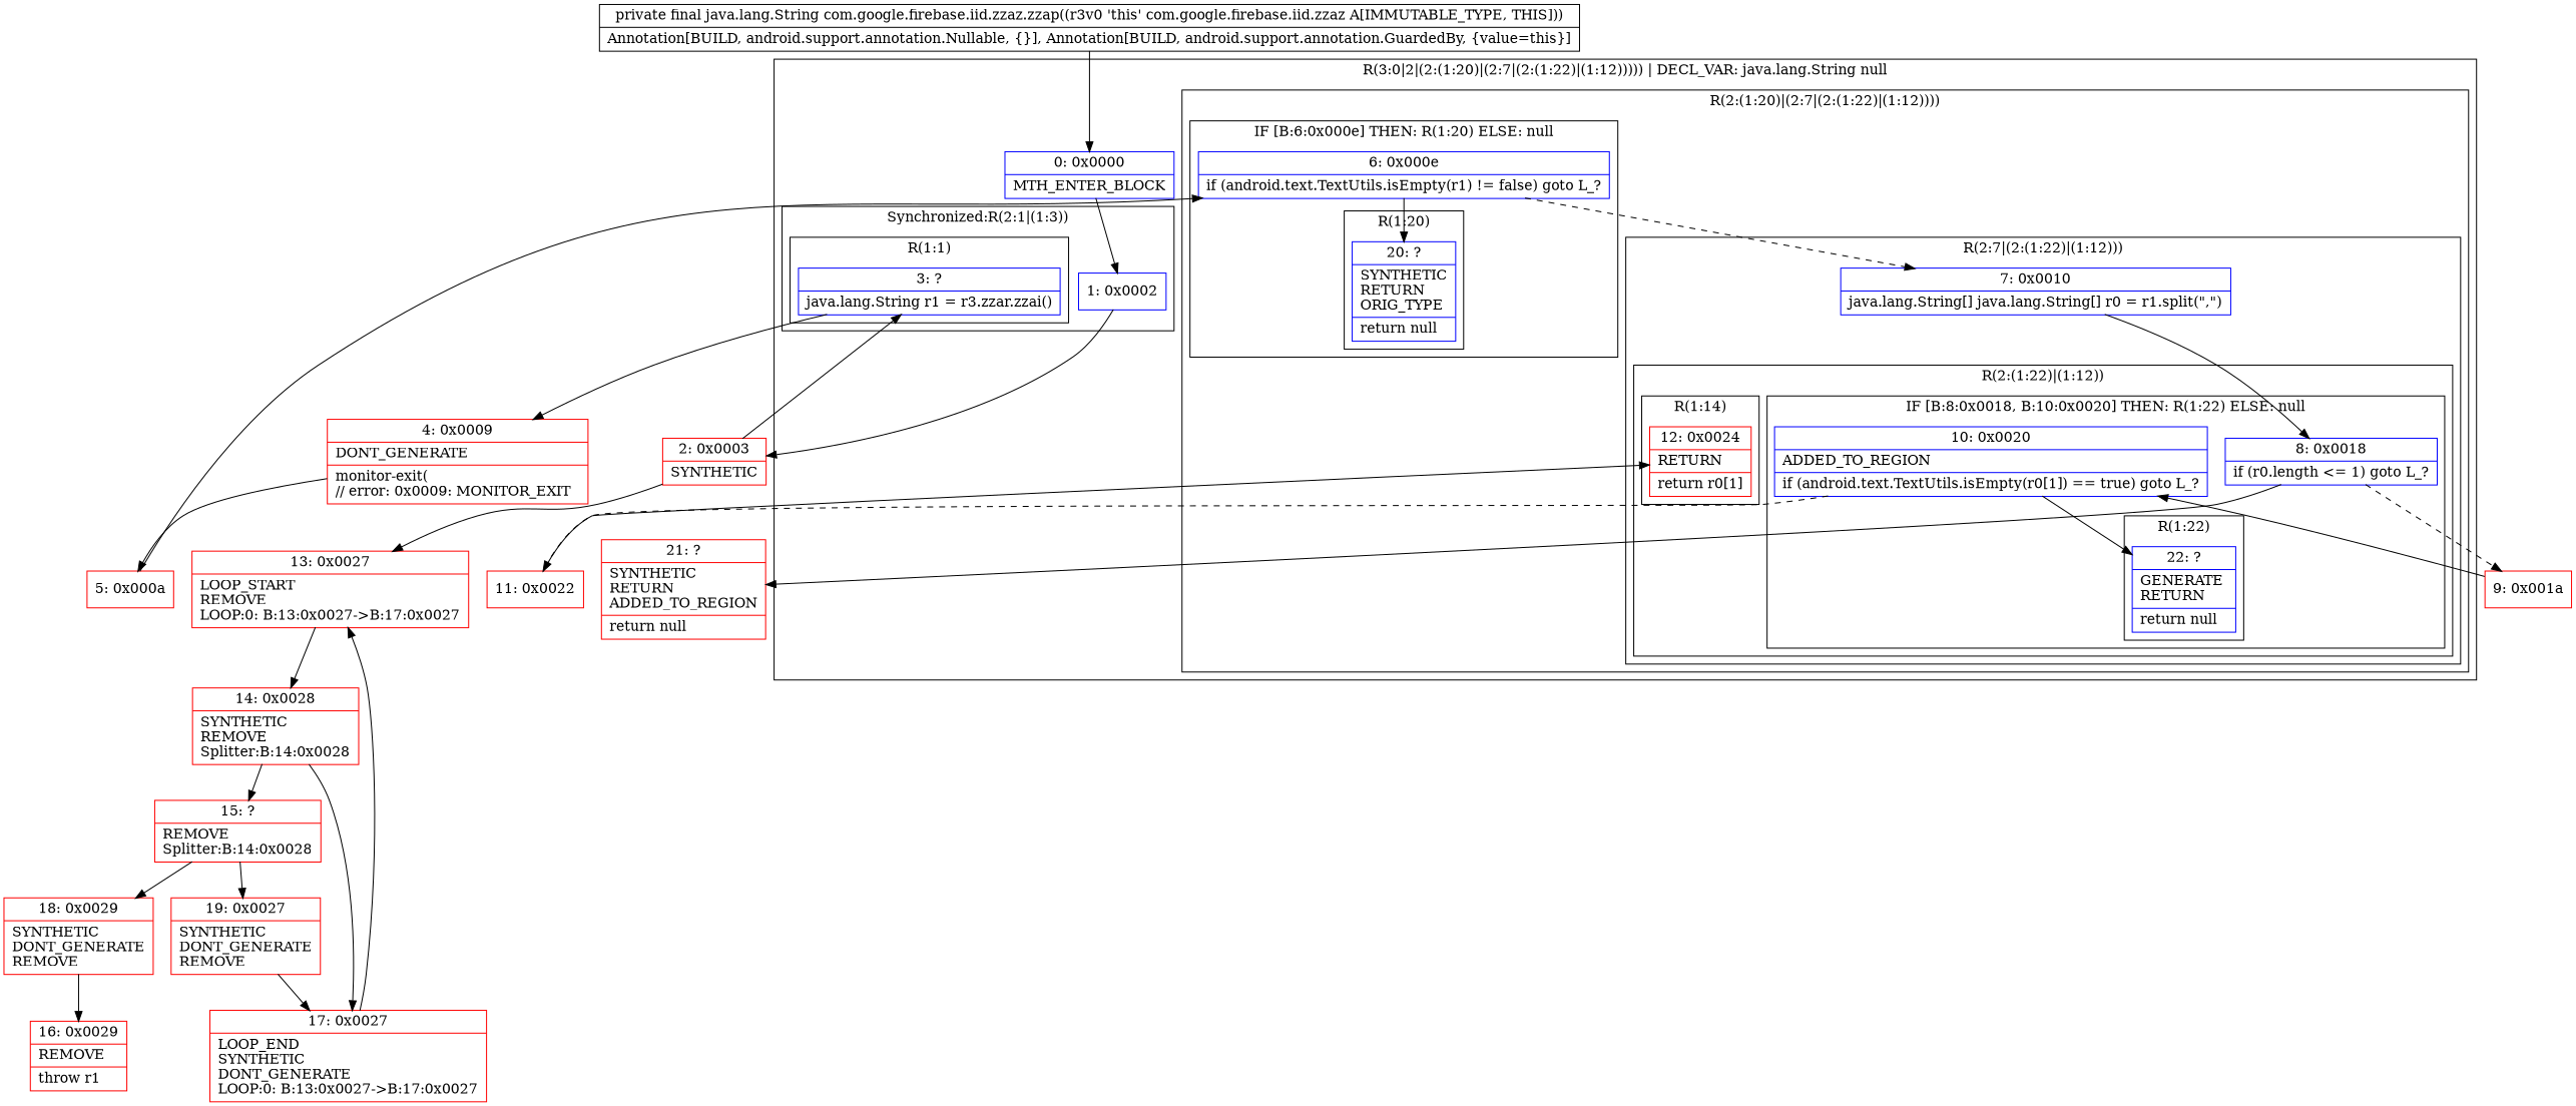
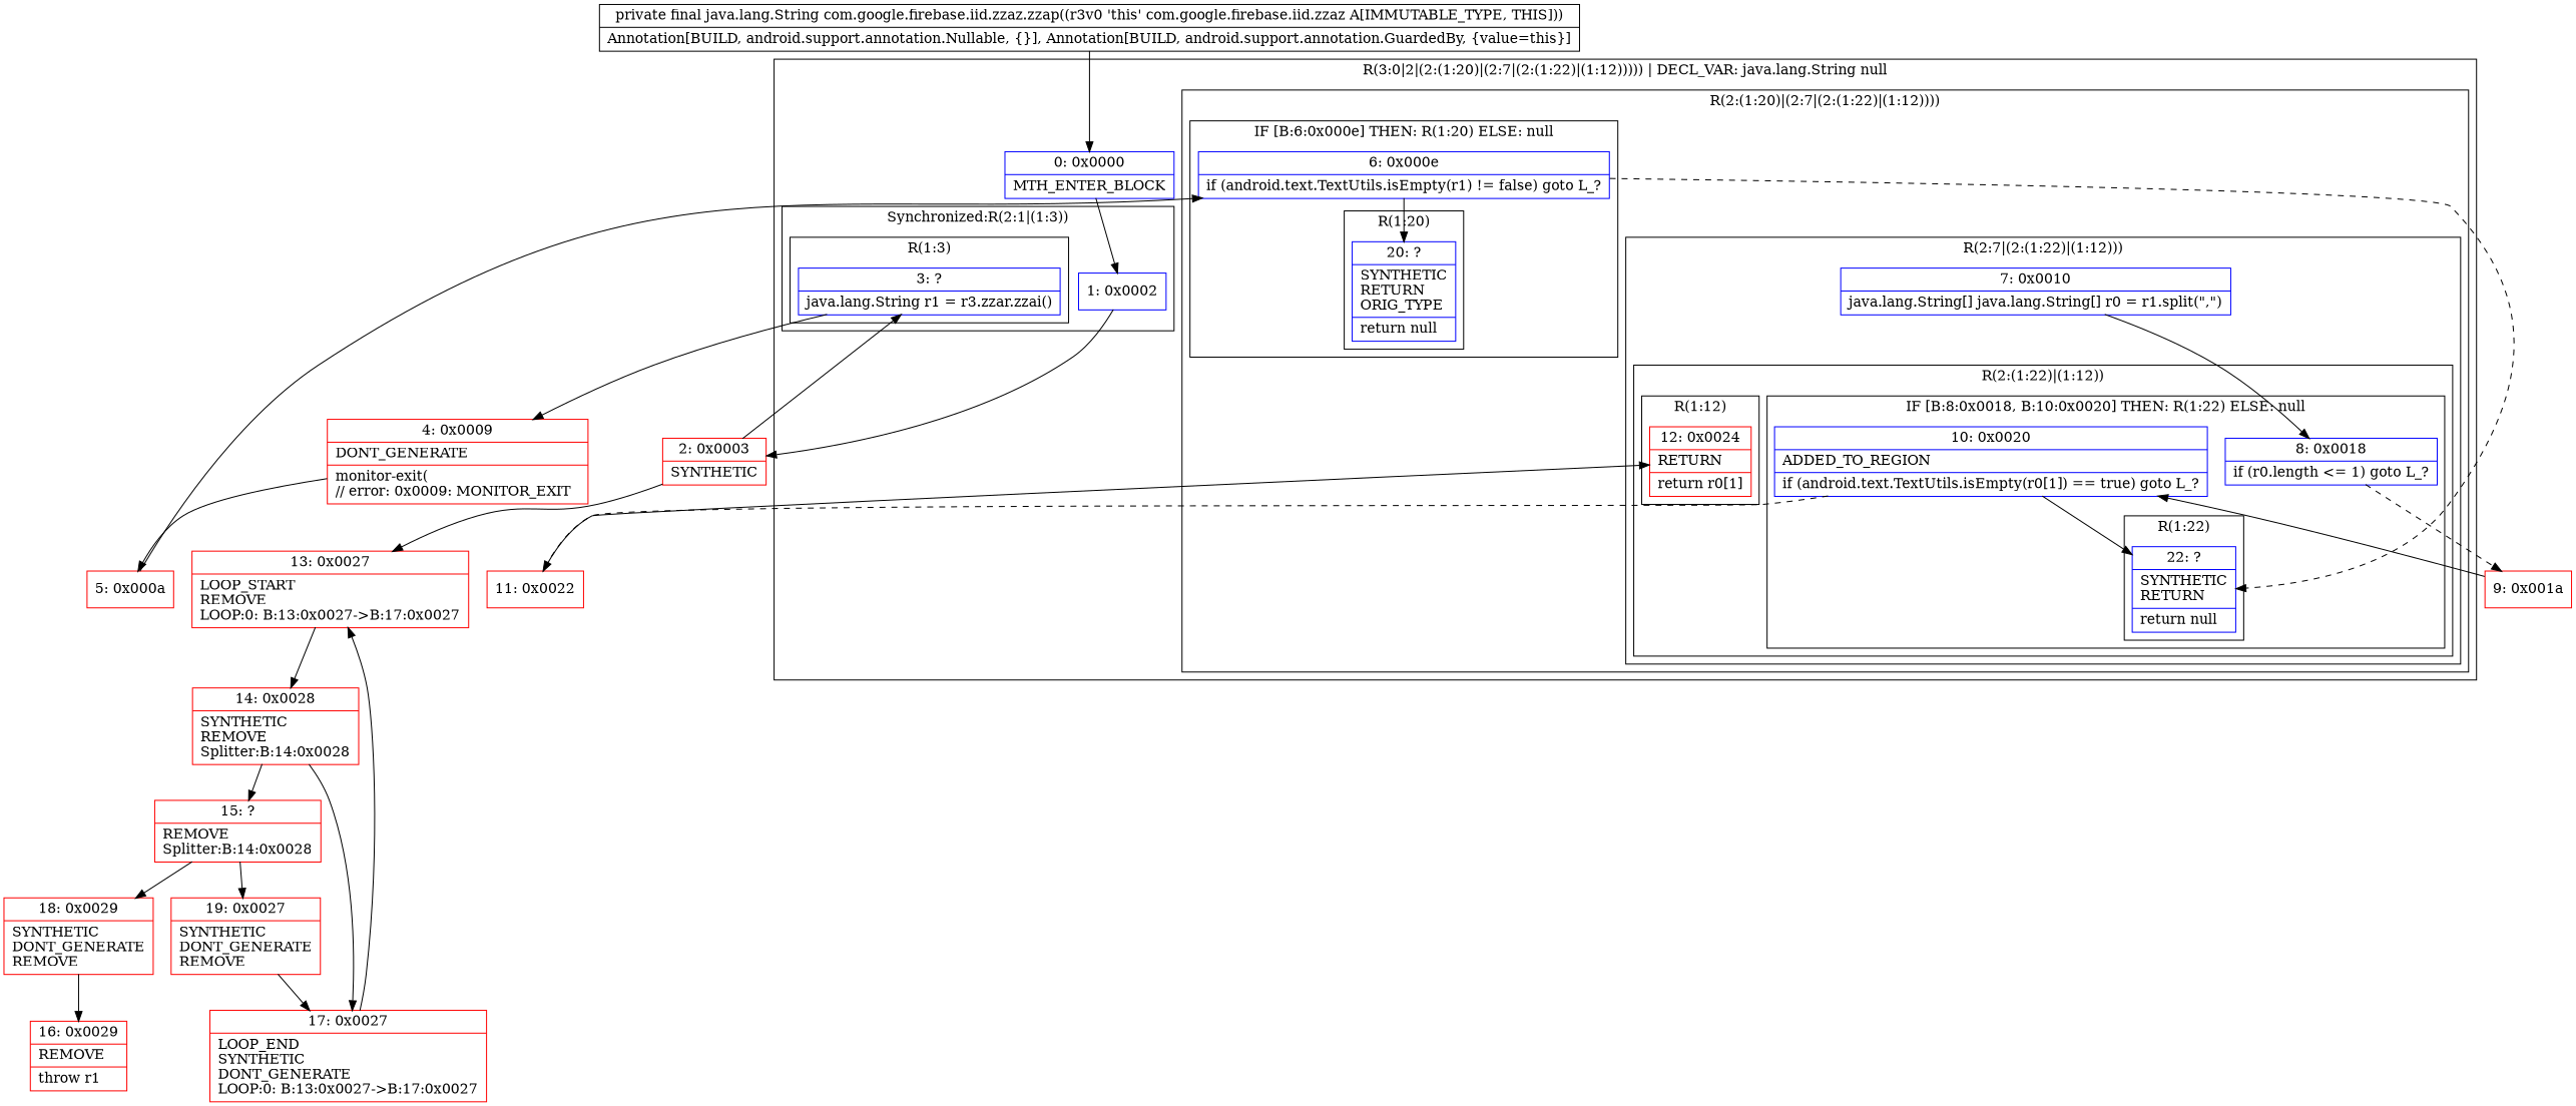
  digraph {
    node [color=red shape=record]
    n1 [color=blue label="{3\:\ ?|java.lang.String r1 = r3.zzar.zzai()\l}"]
    n2 [color=blue label="{1\:\ 0x0002}"]
    n3 [color=blue label="{20\:\ ?|SYNTHETIC\lRETURN\lORIG_TYPE\l|return null\l}"]
    n4 [color=blue label="{6\:\ 0x000e|if (android.text.TextUtils.isEmpty(r1) != false) goto L_?\l}"]
-   n5 [color=blue label="{22\:\ ?|GENERATE\lRETURN\l|return null\l}"]
+   n5 [color=blue label="{22\:\ ?|SYNTHETIC\lRETURN\l|return null\l}"]
    n6 [color=blue label="{8\:\ 0x0018|if (r0.length \<= 1) goto L_?\l}"]
    n7 [color=blue label="{10\:\ 0x0020|ADDED_TO_REGION\l|if (android.text.TextUtils.isEmpty(r0[1]) == true) goto L_?\l}"]
    n8 [label="{12\:\ 0x0024|RETURN\l|return r0[1]\l}"]
    n9 [color=blue label="{7\:\ 0x0010|java.lang.String[] java.lang.String[] r0 = r1.split(\",\")\l}"]
    n10 [color=blue label="{0\:\ 0x0000|MTH_ENTER_BLOCK\l}"]
    n11 [label="{4\:\ 0x0009|DONT_GENERATE\l|monitor\-exit(\l\/\/ error: 0x0009: MONITOR_EXIT  \l}"]
    n12 [label="{2\:\ 0x0003|SYNTHETIC\l}"]
    n13 [label="{9\:\ 0x001a}"]
-   n14 [label="{21\:\ ?|SYNTHETIC\lRETURN\lADDED_TO_REGION\l|return null\l}"]
    n15 [label="{11\:\ 0x0022}"]
    n16 [label="{13\:\ 0x0027|LOOP_START\lREMOVE\lLOOP:0: B:13:0x0027\-\>B:17:0x0027\l}"]
    n17 [label="{5\:\ 0x000a}"]
    n18 [label="{14\:\ 0x0028|SYNTHETIC\lREMOVE\lSplitter:B:14:0x0028\l}"]
    n19 [label="{15\:\ ?|REMOVE\lSplitter:B:14:0x0028\l}"]
    n20 [label="{17\:\ 0x0027|LOOP_END\lSYNTHETIC\lDONT_GENERATE\lLOOP:0: B:13:0x0027\-\>B:17:0x0027\l}"]
    n21 [label="{18\:\ 0x0029|SYNTHETIC\lDONT_GENERATE\lREMOVE\l}"]
    n22 [label="{19\:\ 0x0027|SYNTHETIC\lDONT_GENERATE\lREMOVE\l}"]
    n23 [label="{16\:\ 0x0029|REMOVE\l|throw r1\l}"]
    n24 [label="{private final java.lang.String com.google.firebase.iid.zzaz.zzap((r3v0 'this' com.google.firebase.iid.zzaz A[IMMUTABLE_TYPE, THIS]))  | Annotation[BUILD, android.support.annotation.Nullable, \{\}], Annotation[BUILD, android.support.annotation.GuardedBy, \{value=this\}]\l}" color=""]
    subgraph cluster_1 {
      label="R(3:0|2|(2:(1:20)|(2:7|(2:(1:22)|(1:12))))) | DECL_VAR: java.lang.String null\l"
      n10
      subgraph cluster_2 {
        label="Synchronized:R(2:1|(1:3))"
        n2
        subgraph cluster_3 {
-         label="R(1:1)"
+         label="R(1:3)"
          n1
        }
      }
      subgraph cluster_4 {
        label="R(2:(1:20)|(2:7|(2:(1:22)|(1:12))))"
        subgraph cluster_5 {
          label="IF [B:6:0x000e] THEN: R(1:20) ELSE: null"
          n4
          subgraph cluster_6 {
            label="R(1:20)"
            n3
          }
        }
        subgraph cluster_7 {
          label="R(2:7|(2:(1:22)|(1:12)))"
          n9
          subgraph cluster_8 {
            label="R(2:(1:22)|(1:12))"
            subgraph cluster_9 {
              label="IF [B:8:0x0018, B:10:0x0020] THEN: R(1:22) ELSE: null"
              n6
              n7
              subgraph cluster_10 {
                label="R(1:22)"
                n5
              }
            }
            subgraph cluster_11 {
-             label="R(1:14)"
+             label="R(1:12)"
              n8
            }
          }
        }
      }
    }
    n1 -> n11
    n2 -> n12
    n4 -> n3
-   n4 -> n9 [style=dashed]
+   n4 -> n5 [style=dashed]
    n6 -> n13 [style=dashed]
-   n6 -> n14
    n7 -> n5
    n7 -> n15 [style=dashed]
    n9 -> n6
    n10 -> n2
    n11 -> n17
    n12 -> n1
    n12 -> n16
    n13 -> n7
    n15 -> n8
    n16 -> n18
    n17 -> n4
    n18 -> n19
    n18 -> n20
    n19 -> n21
    n19 -> n22
    n20 -> n16
    n21 -> n23
    n22 -> n20
    n24 -> n10
  }
